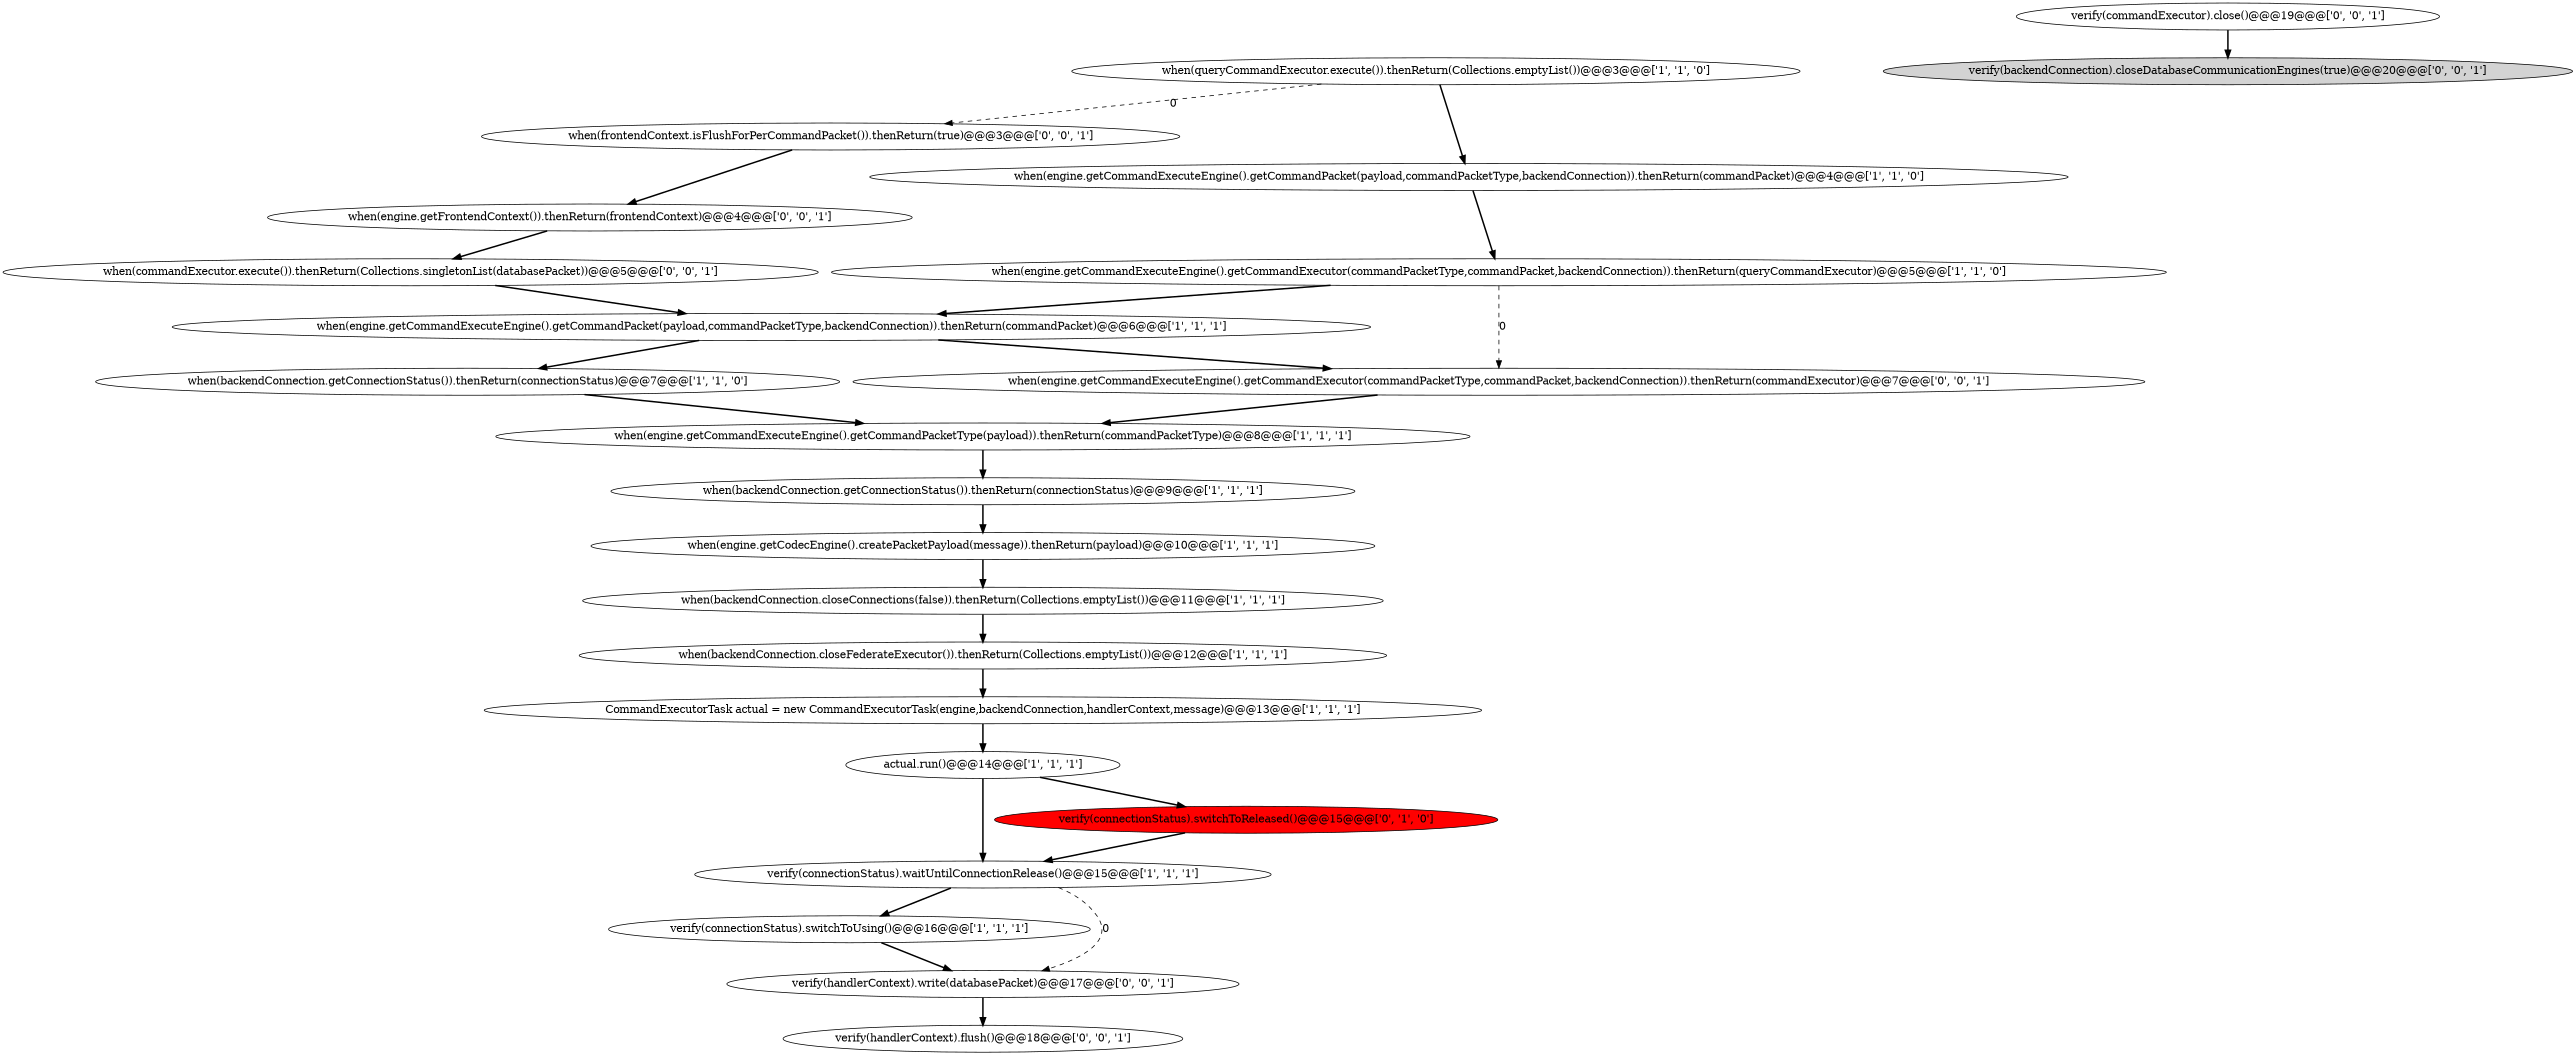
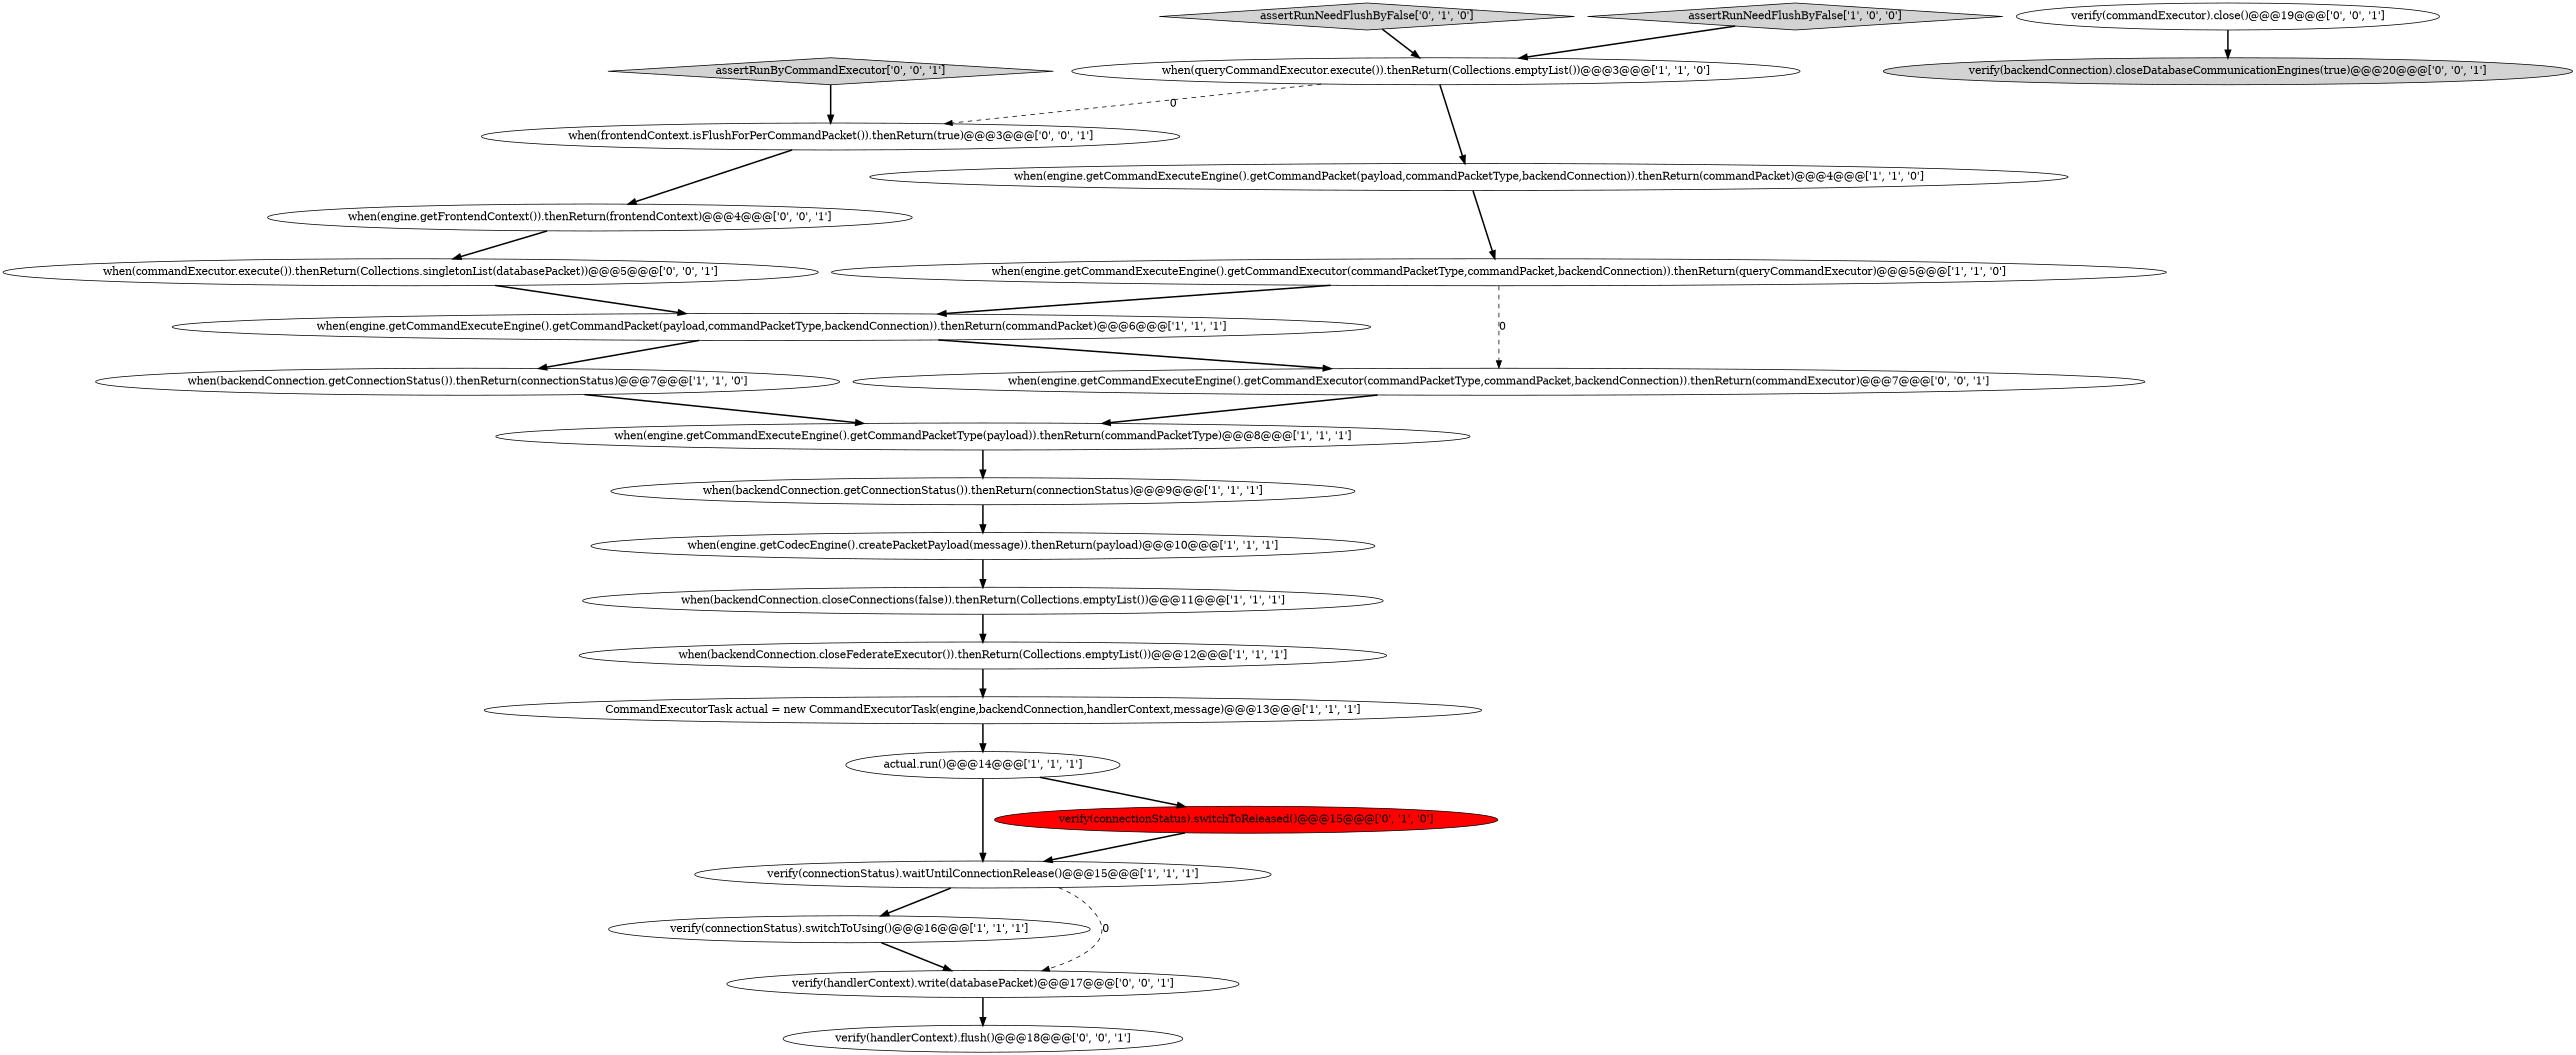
  digraph {
    fontname="DejaVu Serif"
    node [fillcolor=white fontname="DejaVu Serif" shape=ellipse style=filled]
    edge [fontname="DejaVu Serif" style=bold]
    n1 [label="when(commandExecutor.execute()).thenReturn(Collections.singletonList(databasePacket))@@@5@@@['0', '0', '1']"]
    n2 [label="when(engine.getCommandExecuteEngine().getCommandPacket(payload,commandPacketType,backendConnection)).thenReturn(commandPacket)@@@6@@@['1', '1', '1']"]
    n3 [label="when(backendConnection.getConnectionStatus()).thenReturn(connectionStatus)@@@7@@@['1', '1', '0']"]
    n4 [label="when(engine.getCommandExecuteEngine().getCommandExecutor(commandPacketType,commandPacket,backendConnection)).thenReturn(commandExecutor)@@@7@@@['0', '0', '1']"]
    n5 [label="verify(commandExecutor).close()@@@19@@@['0', '0', '1']"]
    n6 [fillcolor=lightgray label="verify(backendConnection).closeDatabaseCommunicationEngines(true)@@@20@@@['0', '0', '1']"]
    n7 [label="CommandExecutorTask actual = new CommandExecutorTask(engine,backendConnection,handlerContext,message)@@@13@@@['1', '1', '1']"]
    n8 [label="actual.run()@@@14@@@['1', '1', '1']"]
    n9 [label="verify(connectionStatus).waitUntilConnectionRelease()@@@15@@@['1', '1', '1']"]
    n10 [fillcolor=red label="verify(connectionStatus).switchToReleased()@@@15@@@['0', '1', '0']"]
    n11 [label="when(backendConnection.closeFederateExecutor()).thenReturn(Collections.emptyList())@@@12@@@['1', '1', '1']"]
    n12 [label="when(engine.getCommandExecuteEngine().getCommandPacketType(payload)).thenReturn(commandPacketType)@@@8@@@['1', '1', '1']"]
    n13 [label="when(backendConnection.getConnectionStatus()).thenReturn(connectionStatus)@@@9@@@['1', '1', '1']"]
+   n14 [fillcolor=lightgray label="assertRunNeedFlushByFalse['0', '1', '0']" shape=diamond]
    n15 [label="when(queryCommandExecutor.execute()).thenReturn(Collections.emptyList())@@@3@@@['1', '1', '0']"]
    n16 [label="when(engine.getCommandExecuteEngine().getCommandPacket(payload,commandPacketType,backendConnection)).thenReturn(commandPacket)@@@4@@@['1', '1', '0']"]
    n17 [label="when(frontendContext.isFlushForPerCommandPacket()).thenReturn(true)@@@3@@@['0', '0', '1']"]
    n18 [label="when(engine.getCodecEngine().createPacketPayload(message)).thenReturn(payload)@@@10@@@['1', '1', '1']"]
    n19 [label="when(backendConnection.closeConnections(false)).thenReturn(Collections.emptyList())@@@11@@@['1', '1', '1']"]
    n20 [label="verify(connectionStatus).switchToUsing()@@@16@@@['1', '1', '1']"]
    n21 [label="verify(handlerContext).write(databasePacket)@@@17@@@['0', '0', '1']"]
    n22 [label="verify(handlerContext).flush()@@@18@@@['0', '0', '1']"]
    n23 [label="when(engine.getCommandExecuteEngine().getCommandExecutor(commandPacketType,commandPacket,backendConnection)).thenReturn(queryCommandExecutor)@@@5@@@['1', '1', '0']"]
+   n24 [fillcolor=lightgray label="assertRunByCommandExecutor['0', '0', '1']" shape=diamond]
    n25 [label="when(engine.getFrontendContext()).thenReturn(frontendContext)@@@4@@@['0', '0', '1']"]
+   n26 [fillcolor=lightgray label="assertRunNeedFlushByFalse['1', '0', '0']" shape=diamond]
    n1 -> n2
    n2 -> n3
    n2 -> n4
    n3 -> n12
    n4 -> n12
    n5 -> n6
    n7 -> n8
    n8 -> n9
    n8 -> n10
    n9 -> n20
    n9 -> n21 [label=0 style=dashed]
    n10 -> n9
    n11 -> n7
    n12 -> n13
    n13 -> n18
+   n14 -> n15
    n15 -> n16
    n15 -> n17 [label=0 style=dashed]
    n16 -> n23
    n17 -> n25
    n18 -> n19
    n19 -> n11
    n20 -> n21
    n21 -> n22
    n23 -> n2
    n23 -> n4 [label=0 style=dashed]
+   n24 -> n17
    n25 -> n1
+   n26 -> n15
  }
